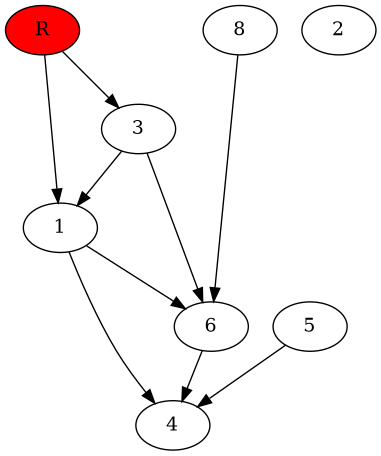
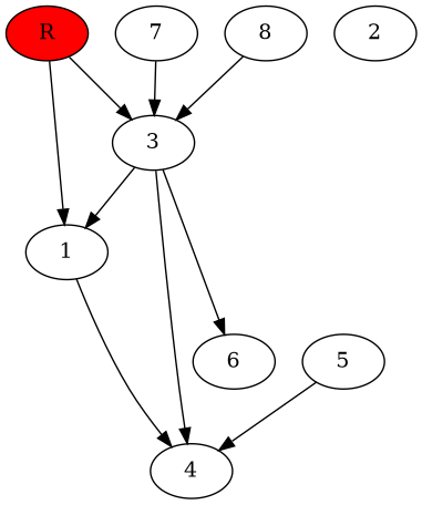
  digraph {
    1
    4
    6
    2
    3
    5
+   7
    8
    R [fillcolor="#ff0000" style=filled]
    1 -> 4
-   1 -> 6
    3 -> 1
-   6 -> 4
+   3 -> 4
    3 -> 6
    5 -> 4
-   8 -> 6
+   7 -> 3
+   8 -> 3
    R -> 1
    R -> 3
  }
